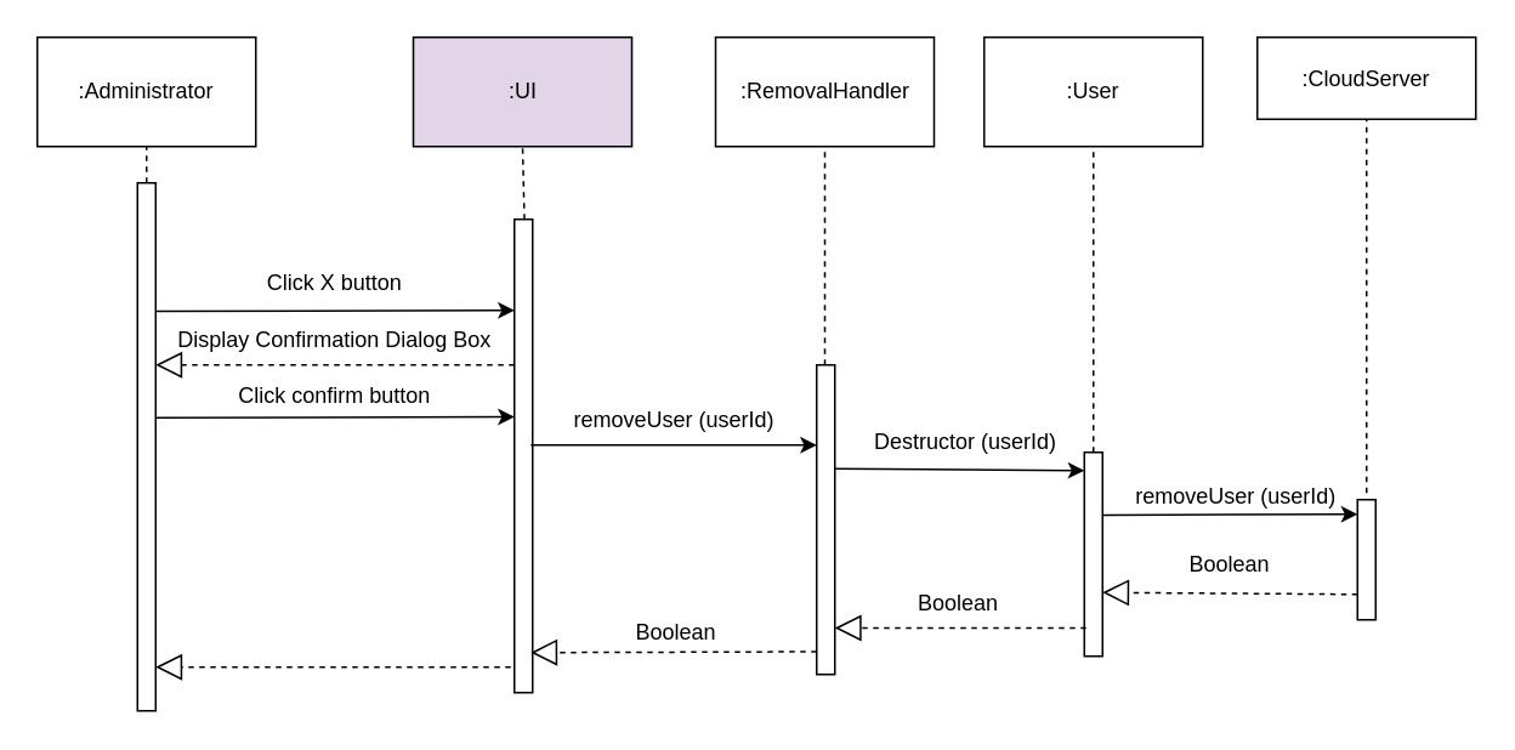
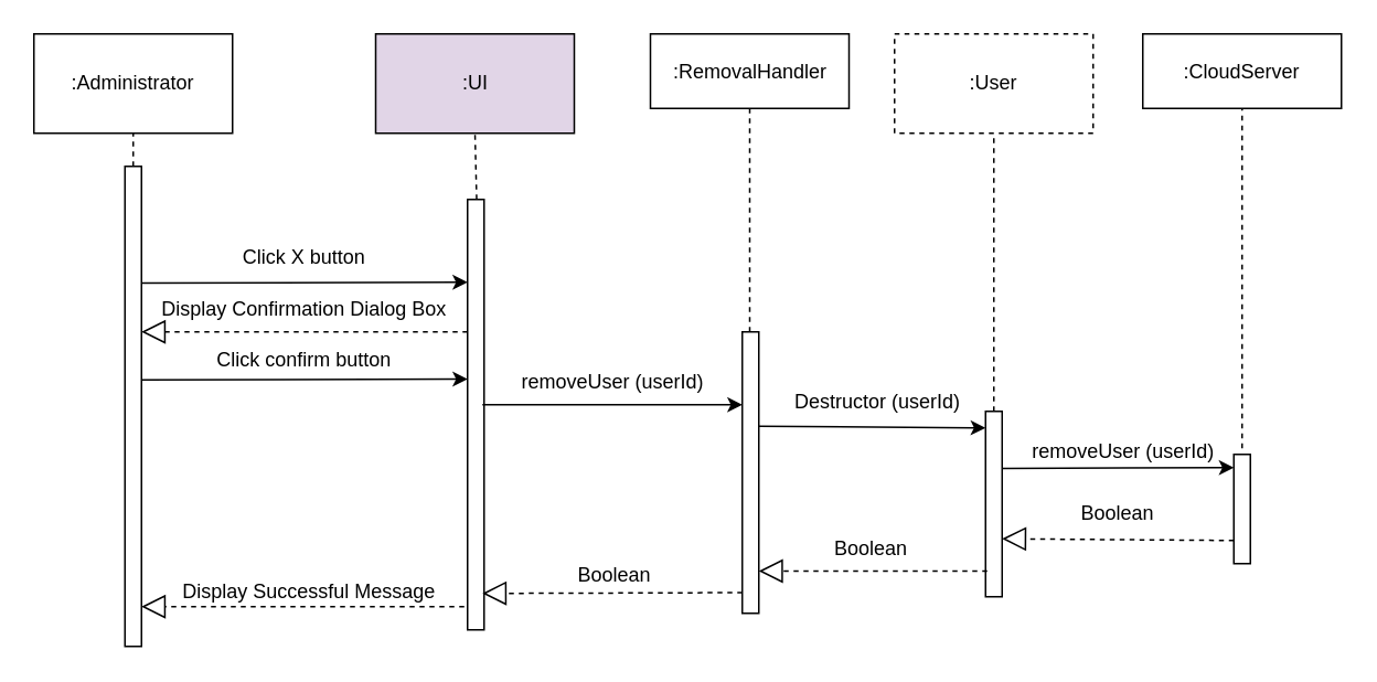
  <mxCell id="0" />
  <mxCell id="1" parent="0" />
  <mxCell id="2" value="" style="endArrow=none;dashed=1;html=1;entryX=0.5;entryY=1;entryDx=0;entryDy=0;" parent="1" target="3" edge="1"><mxGeometry width="50" height="50" relative="1" as="geometry"><mxPoint x="80" y="100" as="sourcePoint" /><mxPoint x="79.5" y="70" as="targetPoint" /></mxGeometry></mxCell>
  <mxCell id="3" value=":Administrator" style="rounded=0;whiteSpace=wrap;html=1;" parent="1" vertex="1"><mxGeometry x="20" y="20" width="120" height="60" as="geometry" /></mxCell>
  <mxCell id="4" value="" style="html=1;points=[];perimeter=orthogonalPerimeter;" parent="1" vertex="1"><mxGeometry x="75" y="100" width="10" height="290" as="geometry" /></mxCell>
  <mxCell id="5" value=":UI&lt;br&gt;" style="rounded=0;whiteSpace=wrap;html=1;fillColor=#e1d5e7;" parent="1" vertex="1"><mxGeometry x="226.5" y="20" width="120" height="60" as="geometry" /></mxCell>
  <mxCell id="6" value="" style="endArrow=none;dashed=1;html=1;entryX=0.5;entryY=1;entryDx=0;entryDy=0;" parent="1" target="5" edge="1"><mxGeometry width="50" height="50" relative="1" as="geometry"><mxPoint x="287.5" y="120" as="sourcePoint" /><mxPoint x="286.5" y="110" as="targetPoint" /></mxGeometry></mxCell>
  <mxCell id="7" value="" style="html=1;points=[];perimeter=orthogonalPerimeter;" parent="1" vertex="1"><mxGeometry x="282" y="120" width="10" height="260" as="geometry" /></mxCell>
- <mxCell id="8" value=":&lt;span&gt;RemovalHandler&lt;/span&gt;&lt;br&gt;" style="rounded=0;whiteSpace=wrap;html=1;" parent="1" vertex="1"><mxGeometry x="392.5" y="20" width="120" height="60" as="geometry" /></mxCell>
+ <mxCell id="8" value=":&lt;span&gt;RemovalHandler&lt;/span&gt;&lt;br&gt;" style="rounded=0;whiteSpace=wrap;html=1;" parent="1" vertex="1"><mxGeometry x="392.5" y="20" width="120" height="45" as="geometry" /></mxCell>
  <mxCell id="9" value="" style="endArrow=none;dashed=1;html=1;entryX=0.5;entryY=1;entryDx=0;entryDy=0;" parent="1" source="10" target="8" edge="1"><mxGeometry width="50" height="50" relative="1" as="geometry"><mxPoint x="452.5" y="370" as="sourcePoint" /><mxPoint x="452.5" y="113" as="targetPoint" /></mxGeometry></mxCell>
  <mxCell id="10" value="" style="html=1;points=[];perimeter=orthogonalPerimeter;" parent="1" vertex="1"><mxGeometry x="448" y="200" width="10" height="170" as="geometry" /></mxCell>
  <mxCell id="11" value="" style="endArrow=classic;html=1;fontSize=12;" parent="1" edge="1"><mxGeometry width="50" height="50" relative="1" as="geometry"><mxPoint x="291" y="244" as="sourcePoint" /><mxPoint x="448" y="244" as="targetPoint" /></mxGeometry></mxCell>
  <mxCell id="12" value="removeUser (userId)" style="text;align=center;fontStyle=0;verticalAlign=middle;spacingLeft=3;spacingRight=3;strokeColor=none;rotatable=0;points=[[0,0.5],[1,0.5]];portConstraint=eastwest;fontSize=12;" parent="1" vertex="1"><mxGeometry x="330" y="229" width="80" as="geometry" /></mxCell>
  <mxCell id="13" value="" style="endArrow=classic;html=1;fontSize=12;" parent="1" edge="1"><mxGeometry width="50" height="50" relative="1" as="geometry"><mxPoint x="85" y="170.5" as="sourcePoint" /><mxPoint x="282" y="170" as="targetPoint" /></mxGeometry></mxCell>
  <mxCell id="14" value="Click X button" style="text;align=center;fontStyle=0;verticalAlign=middle;spacingLeft=3;spacingRight=3;strokeColor=none;rotatable=0;points=[[0,0.5],[1,0.5]];portConstraint=eastwest;fontSize=12;" parent="1" vertex="1"><mxGeometry x="143.5" y="154" width="80" as="geometry" /></mxCell>
  <mxCell id="15" value="Display Confirmation Dialog Box&#10;" style="text;align=center;fontStyle=0;verticalAlign=middle;spacingLeft=3;spacingRight=3;strokeColor=none;rotatable=0;points=[[0,0.5],[1,0.5]];portConstraint=eastwest;fontSize=12;" parent="1" vertex="1"><mxGeometry x="143.5" y="192" width="80" as="geometry" /></mxCell>
  <mxCell id="16" value=":CloudServer&lt;br&gt;" style="rounded=0;whiteSpace=wrap;html=1;" parent="1" vertex="1"><mxGeometry x="690" y="20" width="120" height="45" as="geometry" /></mxCell>
  <mxCell id="17" value="" style="endArrow=none;dashed=1;html=1;entryX=0.5;entryY=1;entryDx=0;entryDy=0;exitX=0.5;exitY=-0.055;exitDx=0;exitDy=0;exitPerimeter=0;" parent="1" source="24" target="16" edge="1"><mxGeometry width="50" height="50" relative="1" as="geometry"><mxPoint x="750" y="494.5" as="sourcePoint" /><mxPoint x="790" y="112" as="targetPoint" /></mxGeometry></mxCell>
  <mxCell id="18" value="Boolean" style="text;html=1;strokeColor=none;fillColor=none;align=center;verticalAlign=middle;whiteSpace=wrap;rounded=0;" parent="1" vertex="1"><mxGeometry x="346.5" y="337" width="48" height="20" as="geometry" /></mxCell>
  <mxCell id="19" value="" style="endArrow=block;dashed=1;endFill=0;endSize=12;html=1;" parent="1" edge="1"><mxGeometry width="160" relative="1" as="geometry"><mxPoint x="448" y="357.5" as="sourcePoint" /><mxPoint x="291" y="358" as="targetPoint" /></mxGeometry></mxCell>
  <mxCell id="20" value="removeUser (userId)" style="text;align=center;fontStyle=0;verticalAlign=middle;spacingLeft=3;spacingRight=3;strokeColor=none;rotatable=0;points=[[0,0.5],[1,0.5]];portConstraint=eastwest;fontSize=12;" parent="1" vertex="1"><mxGeometry x="638.5" y="269" width="80" height="5" as="geometry" /></mxCell>
  <mxCell id="21" value="" style="endArrow=classic;html=1;fontSize=12;entryX=0;entryY=0.121;entryDx=0;entryDy=0;entryPerimeter=0;" parent="1" edge="1" target="24"><mxGeometry width="50" height="50" relative="1" as="geometry"><mxPoint x="605" y="282.5" as="sourcePoint" /><mxPoint x="740" y="282.5" as="targetPoint" /></mxGeometry></mxCell>
  <mxCell id="22" value="" style="endArrow=block;dashed=1;endFill=0;endSize=12;html=1;exitX=0;exitY=0.788;exitDx=0;exitDy=0;exitPerimeter=0;" parent="1" edge="1" source="24"><mxGeometry width="160" relative="1" as="geometry"><mxPoint x="740" y="325" as="sourcePoint" /><mxPoint x="605" y="325" as="targetPoint" /></mxGeometry></mxCell>
  <mxCell id="23" value="Boolean" style="text;html=1;strokeColor=none;fillColor=none;align=center;verticalAlign=middle;whiteSpace=wrap;rounded=0;" parent="1" vertex="1"><mxGeometry x="655" y="300" width="40" height="20" as="geometry" /></mxCell>
  <mxCell id="24" value="" style="html=1;points=[];perimeter=orthogonalPerimeter;" parent="1" vertex="1"><mxGeometry x="745" y="274" width="10" height="66" as="geometry" /></mxCell>
+ <mxCell id="25" value="Display Successful Message" style="text;html=1;strokeColor=none;fillColor=none;align=center;verticalAlign=middle;whiteSpace=wrap;rounded=0;" parent="1" vertex="1"><mxGeometry x="108" y="347" width="157" height="20" as="geometry" /></mxCell>
  <mxCell id="26" value="" style="endArrow=block;dashed=1;endFill=0;endSize=12;html=1;" parent="1" edge="1"><mxGeometry width="160" relative="1" as="geometry"><mxPoint x="280" y="366" as="sourcePoint" /><mxPoint x="85" y="366" as="targetPoint" /></mxGeometry></mxCell>
- <mxCell id="27" value=":User&lt;br&gt;" style="rounded=0;whiteSpace=wrap;html=1;" parent="1" vertex="1"><mxGeometry x="540" y="20" width="120" height="60" as="geometry" /></mxCell>
+ <mxCell id="27" value=":User&lt;br&gt;" style="rounded=0;whiteSpace=wrap;html=1;dashed=1;" parent="1" vertex="1"><mxGeometry x="540" y="20" width="120" height="60" as="geometry" /></mxCell>
  <mxCell id="28" value="" style="endArrow=none;dashed=1;html=1;entryX=0.5;entryY=1;entryDx=0;entryDy=0;" parent="1" source="29" target="27" edge="1"><mxGeometry width="50" height="50" relative="1" as="geometry"><mxPoint x="621" y="569.5" as="sourcePoint" /><mxPoint x="661" y="112" as="targetPoint" /></mxGeometry></mxCell>
  <mxCell id="29" value="" style="html=1;points=[];perimeter=orthogonalPerimeter;" parent="1" vertex="1"><mxGeometry x="595" y="248" width="10" height="112" as="geometry" /></mxCell>
  <mxCell id="30" value="" style="endArrow=classic;html=1;fontSize=12;" parent="1" edge="1"><mxGeometry width="50" height="50" relative="1" as="geometry"><mxPoint x="458" y="257" as="sourcePoint" /><mxPoint x="595" y="258" as="targetPoint" /></mxGeometry></mxCell>
  <mxCell id="31" value="Destructor (userId)" style="text;align=center;fontStyle=0;verticalAlign=middle;spacingLeft=3;spacingRight=3;strokeColor=none;rotatable=0;points=[[0,0.5],[1,0.5]];portConstraint=eastwest;fontSize=12;" parent="1" vertex="1"><mxGeometry x="490" y="241" width="80" as="geometry" /></mxCell>
  <mxCell id="32" value="Boolean" style="text;html=1;strokeColor=none;fillColor=none;align=center;verticalAlign=middle;whiteSpace=wrap;rounded=0;" parent="1" vertex="1"><mxGeometry x="481" y="320.5" width="90" height="20" as="geometry" /></mxCell>
  <mxCell id="33" value="" style="endArrow=block;dashed=1;endFill=0;endSize=12;html=1;" parent="1" edge="1"><mxGeometry width="160" relative="1" as="geometry"><mxPoint x="596" y="344.5" as="sourcePoint" /><mxPoint x="458" y="344.5" as="targetPoint" /></mxGeometry></mxCell>
  <mxCell id="34" value="" style="endArrow=block;dashed=1;endFill=0;endSize=12;html=1;" parent="1" edge="1"><mxGeometry width="160" relative="1" as="geometry"><mxPoint x="282" y="200" as="sourcePoint" /><mxPoint x="85" y="200" as="targetPoint" /></mxGeometry></mxCell>
  <mxCell id="35" value="" style="endArrow=classic;html=1;fontSize=12;" parent="1" edge="1"><mxGeometry width="50" height="50" relative="1" as="geometry"><mxPoint x="85" y="229" as="sourcePoint" /><mxPoint x="282" y="228.5" as="targetPoint" /></mxGeometry></mxCell>
  <mxCell id="36" value="Click confirm button" style="text;align=center;fontStyle=0;verticalAlign=middle;spacingLeft=3;spacingRight=3;strokeColor=none;rotatable=0;points=[[0,0.5],[1,0.5]];portConstraint=eastwest;fontSize=12;" parent="1" vertex="1"><mxGeometry x="143.5" y="215.5" width="80" as="geometry" /></mxCell>
